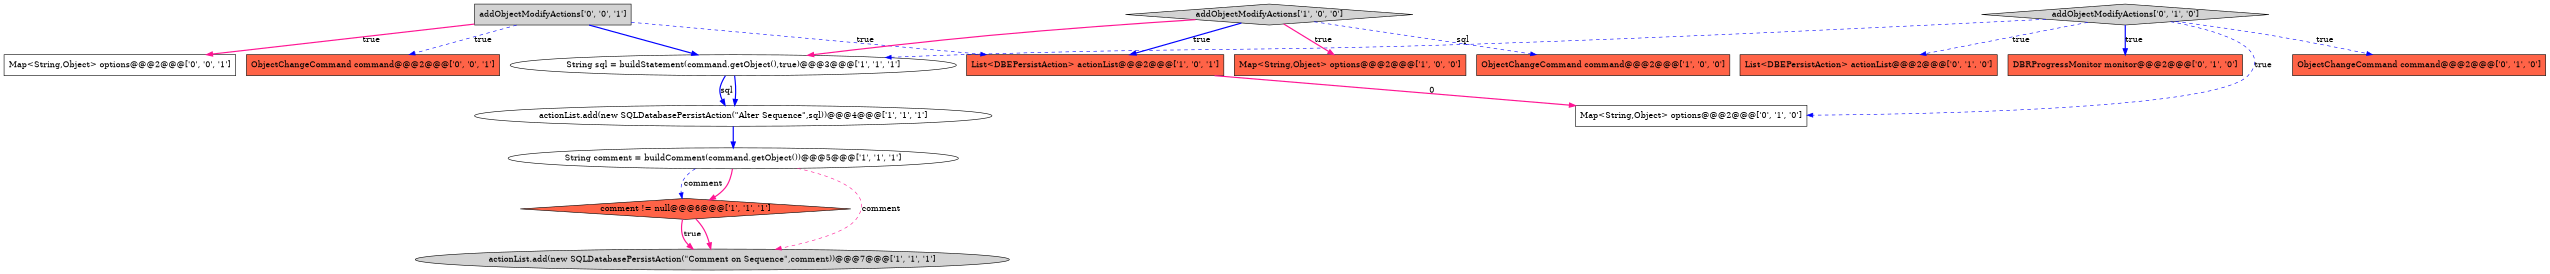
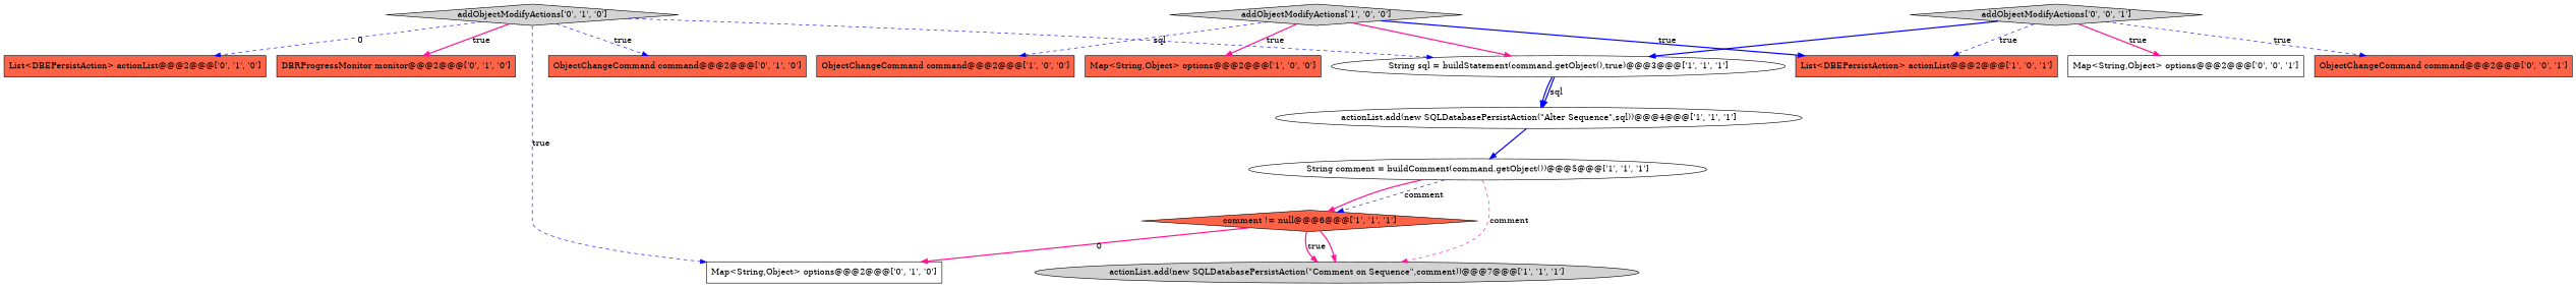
  digraph {
    node [fillcolor=tomato shape=box style=filled]
    edge [color=blue style=bold]
    n1 [label="comment != null@@@6@@@['1', '1', '1']" shape=diamond]
    n2 [fillcolor=lightgray label="actionList.add(new SQLDatabasePersistAction(\"Comment on Sequence\",comment))@@@7@@@['1', '1', '1']" shape=ellipse]
    n3 [label="List<DBEPersistAction> actionList@@@2@@@['1', '0', '1']"]
    n4 [fillcolor=white label="Map<String,Object> options@@@2@@@['0', '1', '0']"]
    n5 [label="ObjectChangeCommand command@@@2@@@['1', '0', '0']"]
    n6 [fillcolor=white label="String comment = buildComment(command.getObject())@@@5@@@['1', '1', '1']" shape=ellipse]
    n7 [fillcolor=lightgray label="addObjectModifyActions['0', '1', '0']" shape=diamond]
    n8 [label="ObjectChangeCommand command@@@2@@@['0', '1', '0']"]
    n9 [fillcolor=white label="String sql = buildStatement(command.getObject(),true)@@@3@@@['1', '1', '1']" shape=ellipse]
    n10 [label="List<DBEPersistAction> actionList@@@2@@@['0', '1', '0']"]
    n11 [label="DBRProgressMonitor monitor@@@2@@@['0', '1', '0']"]
    n12 [fillcolor=white label="actionList.add(new SQLDatabasePersistAction(\"Alter Sequence\",sql))@@@4@@@['1', '1', '1']" shape=ellipse]
-   n13 [fillcolor=lightgray label="addObjectModifyActions['0', '0', '1']"]
+   n13 [fillcolor=lightgray label="addObjectModifyActions['0', '0', '1']" shape=diamond]
    n14 [fillcolor=white label="Map<String,Object> options@@@2@@@['0', '0', '1']"]
    n15 [label="ObjectChangeCommand command@@@2@@@['0', '0', '1']"]
    n16 [label="Map<String,Object> options@@@2@@@['1', '0', '0']"]
    n17 [fillcolor=lightgray label="addObjectModifyActions['1', '0', '0']" shape=diamond]
    n1 -> n2 [color=deeppink]
    n1 -> n2 [color=deeppink label=true]
-   n3 -> n4 [color=deeppink label=0]
+   n1 -> n4 [color=deeppink label=0]
    n6 -> n1 [color=deeppink]
    n6 -> n1 [label=comment style=dashed]
    n6 -> n2 [color=deeppink label=comment style=dashed]
    n7 -> n4 [label=true style=dashed]
    n7 -> n8 [label=true style=dashed]
    n7 -> n9 [style=dashed]
-   n7 -> n10 [label=true style=dashed]
-   n7 -> n11 [label=true]
+   n7 -> n10 [label=0 style=dashed]
+   n7 -> n11 [color=deeppink label=true]
    n9 -> n12
    n9 -> n12 [label=sql]
    n12 -> n6
    n13 -> n3 [label=true style=dashed]
    n13 -> n9
    n13 -> n14 [color=deeppink label=true]
    n13 -> n15 [label=true style=dashed]
    n17 -> n3 [label=true]
    n17 -> n5 [label=sql style=dashed]
    n17 -> n9 [color=deeppink]
    n17 -> n16 [color=deeppink label=true]
  }
